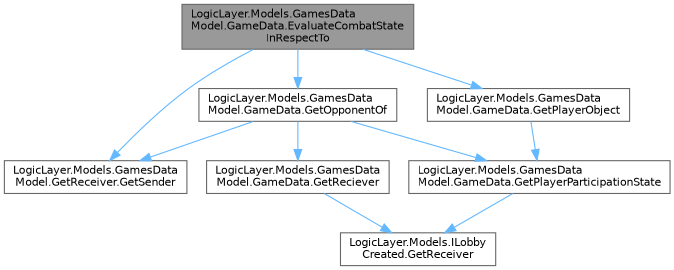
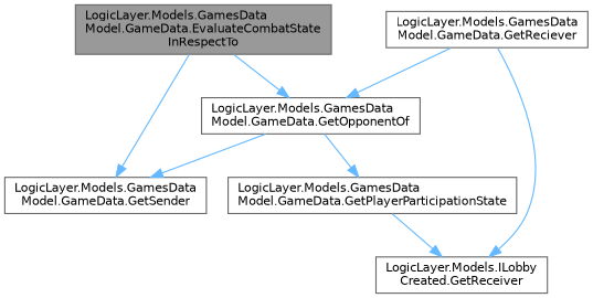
  digraph {
    rankdir=TB
    node [color=grey40 fillcolor=white fontname=Helvetica fontsize=10 shape=box style=filled]
    edge [color=steelblue1 fontname=Helvetica fontsize=10 labelfontname=Helvetica labelfontsize=10 style=solid]
    n1 [color=gray40 fillcolor=grey60 fontcolor=black height=0.2 label="LogicLayer.Models.GamesData\lModel.GameData.EvaluateCombatState\lInRespectTo" width=0.4]
    n2 [height=0.2 label="LogicLayer.Models.GamesData\lModel.GameData.GetOpponentOf" width=0.4]
-   n3 [height=0.2 label="LogicLayer.Models.GamesData\lModel.GetReceiver.GetSender" width=0.4]
-   n4 [height=0.2 label="LogicLayer.Models.GamesData\lModel.GameData.GetPlayerObject" width=0.4]
+   n3 [height=0.2 label="LogicLayer.Models.GamesData\lModel.GameData.GetSender" width=0.4]
    n5 [height=0.2 label="LogicLayer.Models.GamesData\lModel.GameData.GetPlayerParticipationState" width=0.4]
    n6 [height=0.2 label="LogicLayer.Models.GamesData\lModel.GameData.GetReciever" width=0.4]
    n7 [height=0.2 label="LogicLayer.Models.ILobby\lCreated.GetReceiver" width=0.4]
    n1 -> n2
    n1 -> n3
-   n1 -> n4
    n2 -> n3
    n2 -> n5
-   n2 -> n6
-   n4 -> n5
+   n6 -> n2
    n5 -> n7
    n6 -> n7
  }
